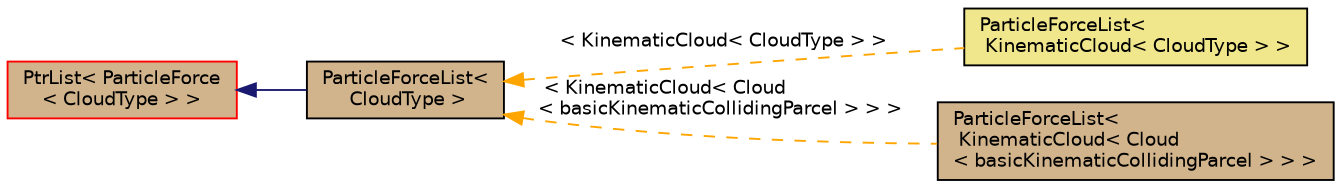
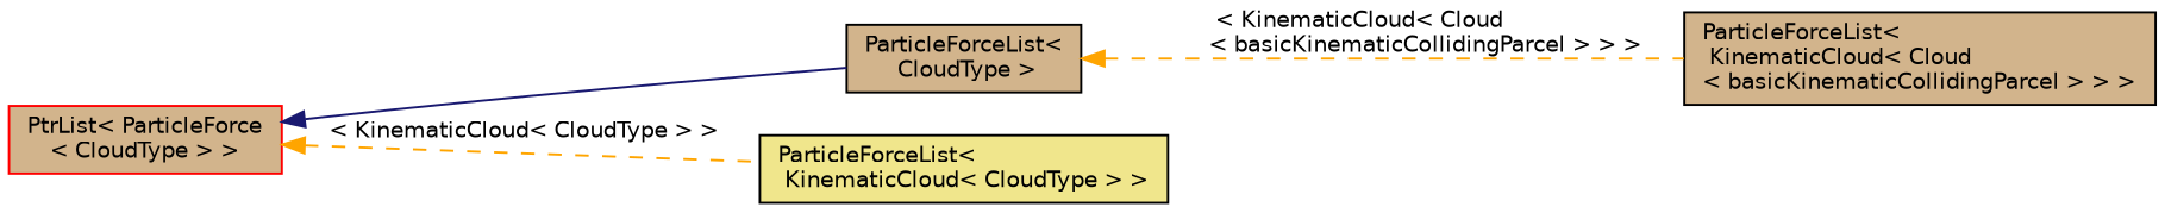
  digraph {
    rankdir=LR
    node [color=black fillcolor=tan fontname=Helvetica fontsize=10 shape=record style=filled]
    edge [color=orange dir=back fontname=Helvetica fontsize=10 labelfontname=Helvetica labelfontsize=10 style=dashed]
    n1 [fontcolor=black height=0.2 label="ParticleForceList\<\l CloudType \>" width=0.4]
    n2 [fillcolor=khaki height=0.2 label="ParticleForceList\<\l KinematicCloud\< CloudType \> \>" width=0.4]
    n3 [height=0.2 label="ParticleForceList\<\l KinematicCloud\< Cloud\l\< basicKinematicCollidingParcel \> \> \>" width=0.4]
    n4 [color=red height=0.2 label="PtrList\< ParticleForce\l\< CloudType \> \>" width=0.4]
-   n1 -> n2 [label=" \< KinematicCloud\< CloudType \> \>"]
+   n4 -> n2 [label=" \< KinematicCloud\< CloudType \> \>"]
    n1 -> n3 [label=" \< KinematicCloud\< Cloud\l\< basicKinematicCollidingParcel \> \> \>"]
    n4 -> n1 [color=midnightblue style=solid]
  }
